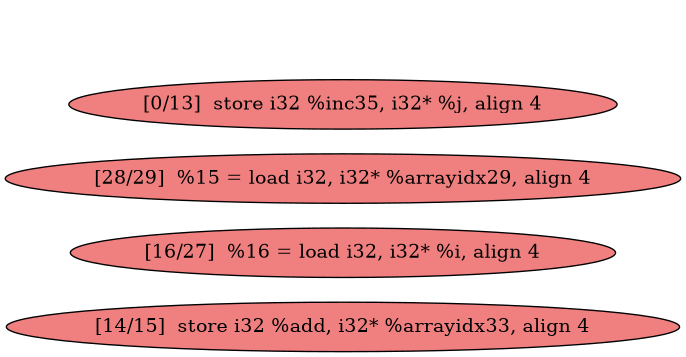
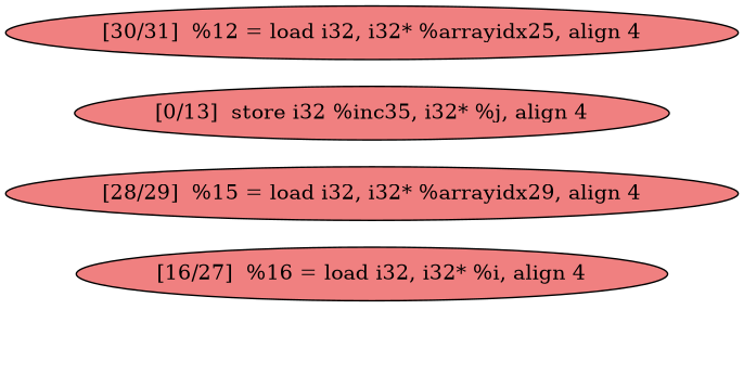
  digraph {
    rankdir=LR
    node [fillcolor=lightcoral shape=ellipse style=filled]
-   n1 [label="[14/15]  store i32 %add, i32* %arrayidx33, align 4"]
    n2 [label="[16/27]  %16 = load i32, i32* %i, align 4"]
    n3 [label="[28/29]  %15 = load i32, i32* %arrayidx29, align 4"]
    n4 [label="[0/13]  store i32 %inc35, i32* %j, align 4"]
+   n5 [label="[30/31]  %12 = load i32, i32* %arrayidx25, align 4"]
  }
